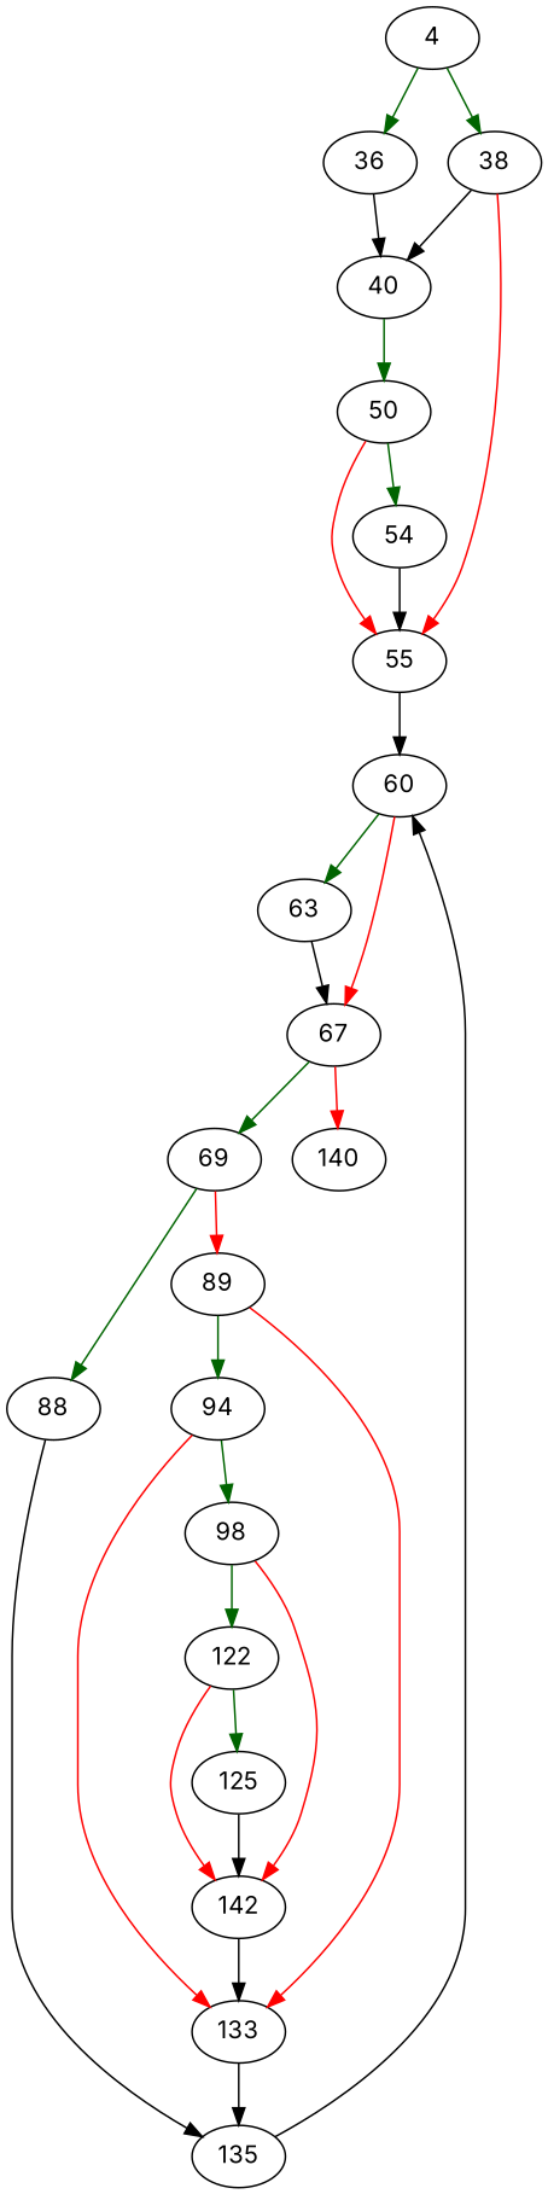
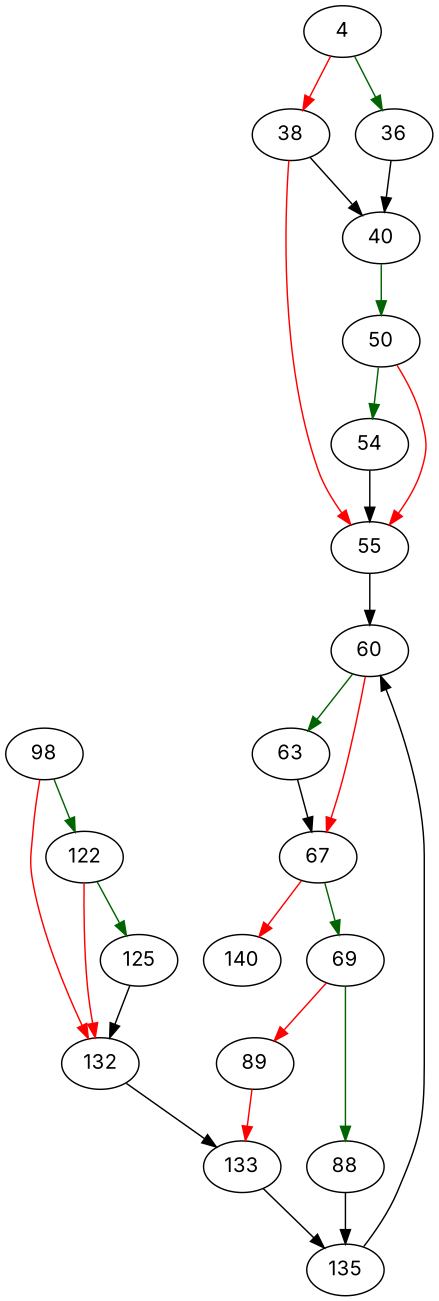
  strict digraph {
    fontname=Inter
    node [fontname=Inter]
    edge [fontname=Inter]
    4 [entry=true]
    36
    38
    40
    55
    50
    54
    60
    63
    67
    69
    140
    88
    89
    135
-   94
    133
    98
    122
-   132 [label=142]
+   132
    125
    4 -> 36 [color=darkgreen cond=true]
-   4 -> 38 [color=darkgreen cond=false]
+   4 -> 38 [color=red cond=false]
    36 -> 40
    38 -> 40
    38 -> 55 [color=red cond=false]
    40 -> 50 [color=darkgreen cond=true]
    55 -> 60
    50 -> 55 [color=red cond=false]
    50 -> 54 [color=darkgreen cond=true]
    54 -> 55
    60 -> 63 [color=darkgreen cond=true]
    60 -> 67 [color=red cond=false]
    63 -> 67
    67 -> 69 [color=darkgreen cond=true]
    67 -> 140 [color=red cond=false]
    69 -> 88 [color=darkgreen cond=true]
    69 -> 89 [color=red cond=false]
    88 -> 135
-   89 -> 94 [color=darkgreen cond=true]
    89 -> 133 [color=red cond=false]
    135 -> 60
-   94 -> 133 [color=red cond=false]
-   94 -> 98 [color=darkgreen cond=true]
    133 -> 135
    98 -> 122 [color=darkgreen cond=true]
    98 -> 132 [color=red cond=false]
    122 -> 132 [color=red cond=false]
    122 -> 125 [color=darkgreen cond=true]
    132 -> 133
    125 -> 132
  }
